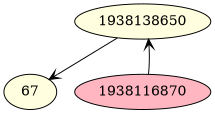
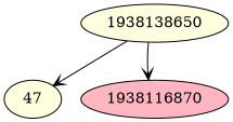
  strict digraph {
    node [fillcolor=lightyellow style=filled]
    edge [arrowhead=vee]
    1938138650
-   67
+   67 [label=47]
    1938116870 [fillcolor=lightpink]
    1938138650 -> 67
-   1938116870 -> 1938138650
+   1938138650 -> 1938116870
  }
